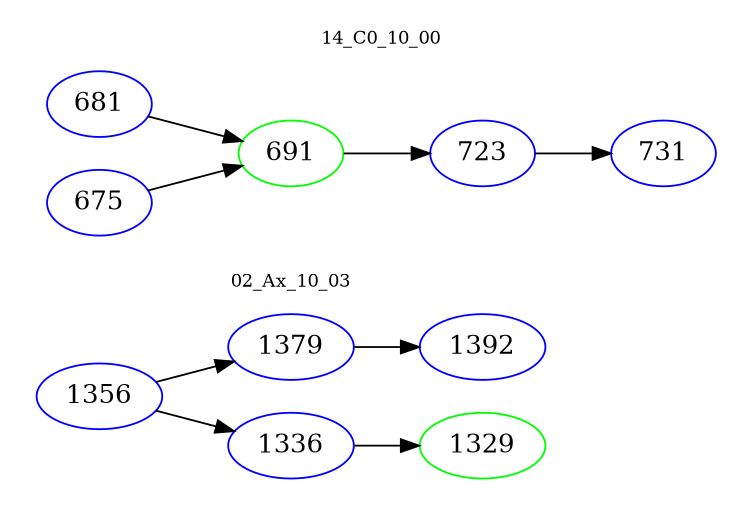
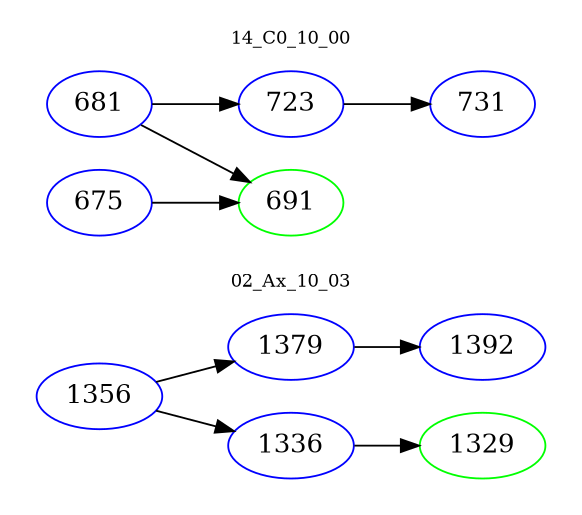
  digraph {
    rankdir=LR
    node [color=blue]
    edge [color=black]
    n1 [label=1356]
    n2 [label=1336]
    n3 [label=1379]
    n4 [color=green label=1329]
    n5 [label=1392]
    n6 [label=681]
    n7 [label=723]
    n8 [label=675]
    n9 [label=731]
    n10 [color=green label=691]
    subgraph cluster_1 {
      color=white
      fontsize=10
      label="02_Ax_10_03"
      n1
      n2
      n3
      n4
      n5
    }
    subgraph cluster_2 {
      color=white
      fontsize=10
      label="14_C0_10_00"
      n6
      n7
      n8
      n9
      n10
    }
    n1 -> n2
    n1 -> n3
    n2 -> n4
    n3 -> n5
-   n10 -> n7
+   n6 -> n7
    n6 -> n10
    n7 -> n9
    n8 -> n10
  }
